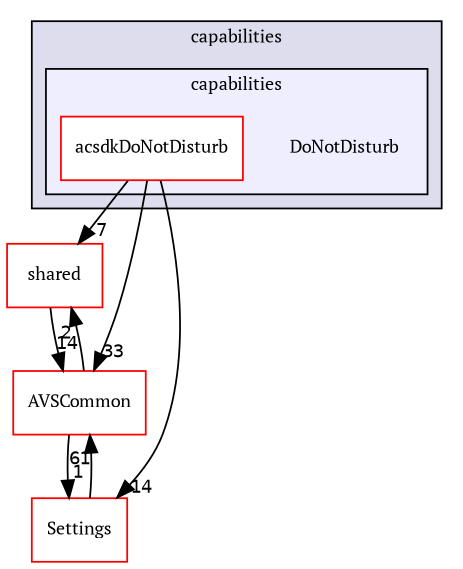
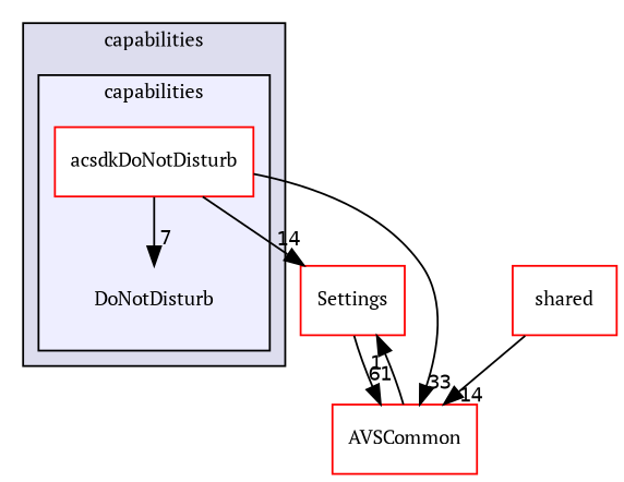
  digraph {
    compound=true
    fontname="PT Serif"
    node [fontname="PT Serif" fontsize=10 shape=box color=red fillcolor=white style=filled]
    edge [headlabel=14 labeldistance=1.5 labelfontname=Helvetica labelfontsize=10 fontname="PT Serif"]
    n1 [label=DoNotDisturb shape=plaintext color="" fillcolor="" style=""]
    n2 [label=acsdkDoNotDisturb]
    n3 [label=shared]
    n4 [label=Settings]
    n5 [label=AVSCommon]
    subgraph cluster_1 {
      bgcolor="#ddddee"
      fontsize=10
      label=capabilities
      pencolor=black
      subgraph cluster_2 {
        bgcolor="#eeeeff"
        fontsize=10
        pencolor=black
        n1
        n2
      }
    }
-   n2 -> n3 [headlabel=7]
+   n2 -> n1 [headlabel=7]
    n2 -> n4
    n2 -> n5 [headlabel=33]
    n3 -> n5
    n4 -> n5 [headlabel=61]
-   n5 -> n3 [headlabel=2]
    n5 -> n4 [headlabel=1]
  }
